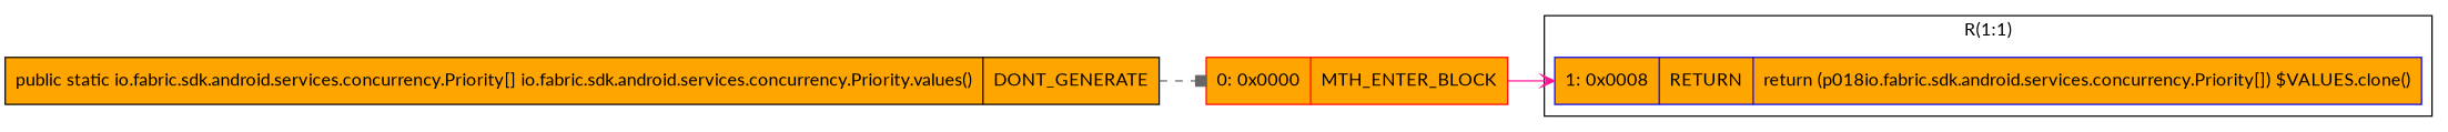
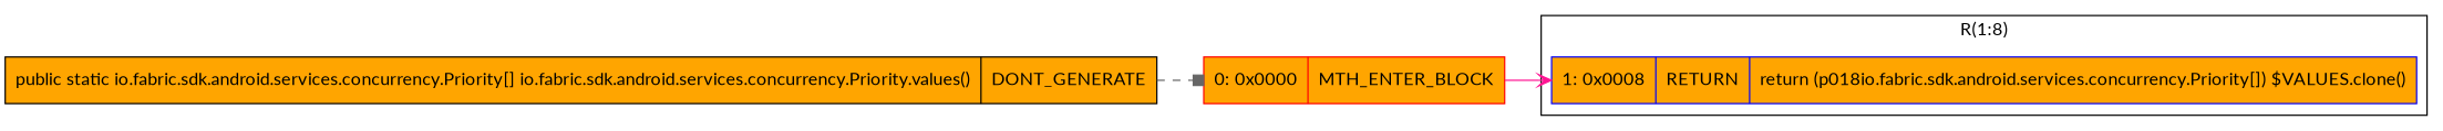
  digraph {
    rankdir=LR
    fontname=Lato
    node [shape=record style=filled fillcolor=orange fontname=Lato]
    edge [fontname=Lato]
    n1 [color=blue label="{1\:\ 0x0008|RETURN\l|return (p018io.fabric.sdk.android.services.concurrency.Priority[]) $VALUES.clone()\l}"]
    n2 [color=red label="{0\:\ 0x0000|MTH_ENTER_BLOCK\l}"]
    n3 [label="{public static io.fabric.sdk.android.services.concurrency.Priority[] io.fabric.sdk.android.services.concurrency.Priority.values()  | DONT_GENERATE\l}"]
    subgraph cluster_1 {
-     label="R(1:1)"
+     label="R(1:8)"
      n1
    }
    n2 -> n1 [color=deeppink style=solid arrowhead=vee]
    n3 -> n2 [color=gray40 style=dashed arrowhead=box]
  }
